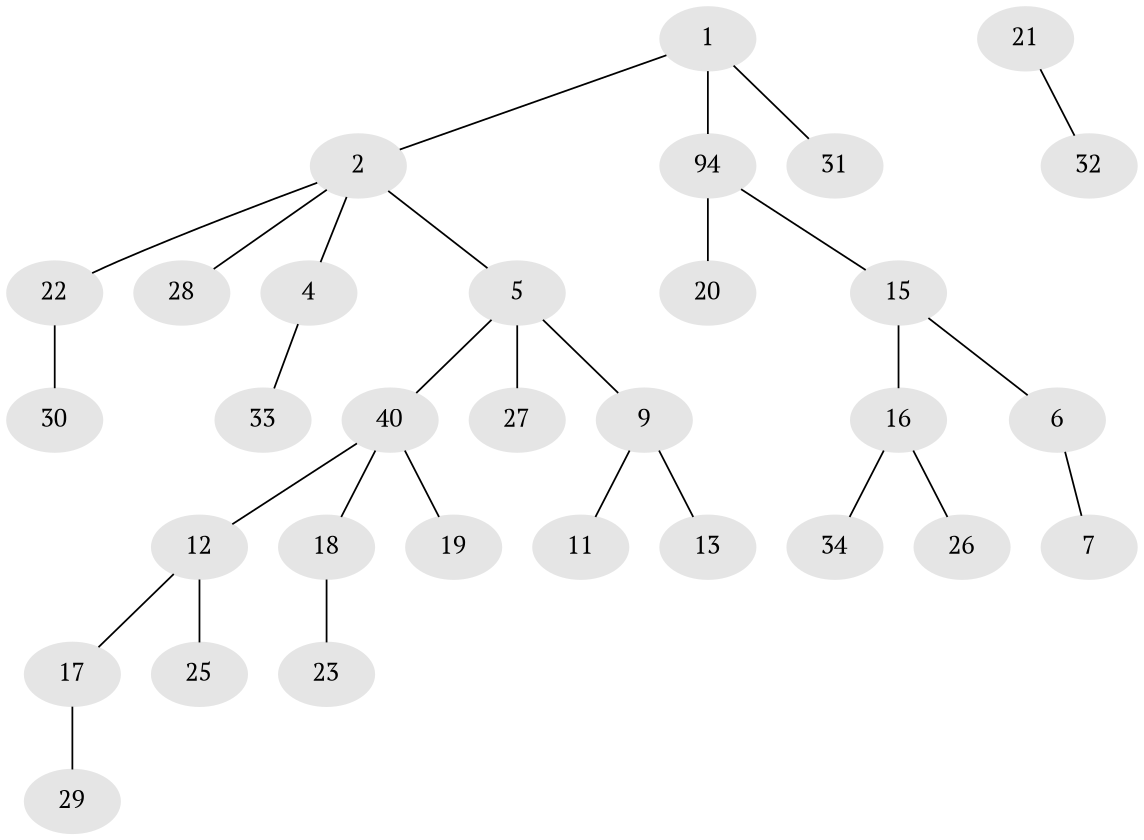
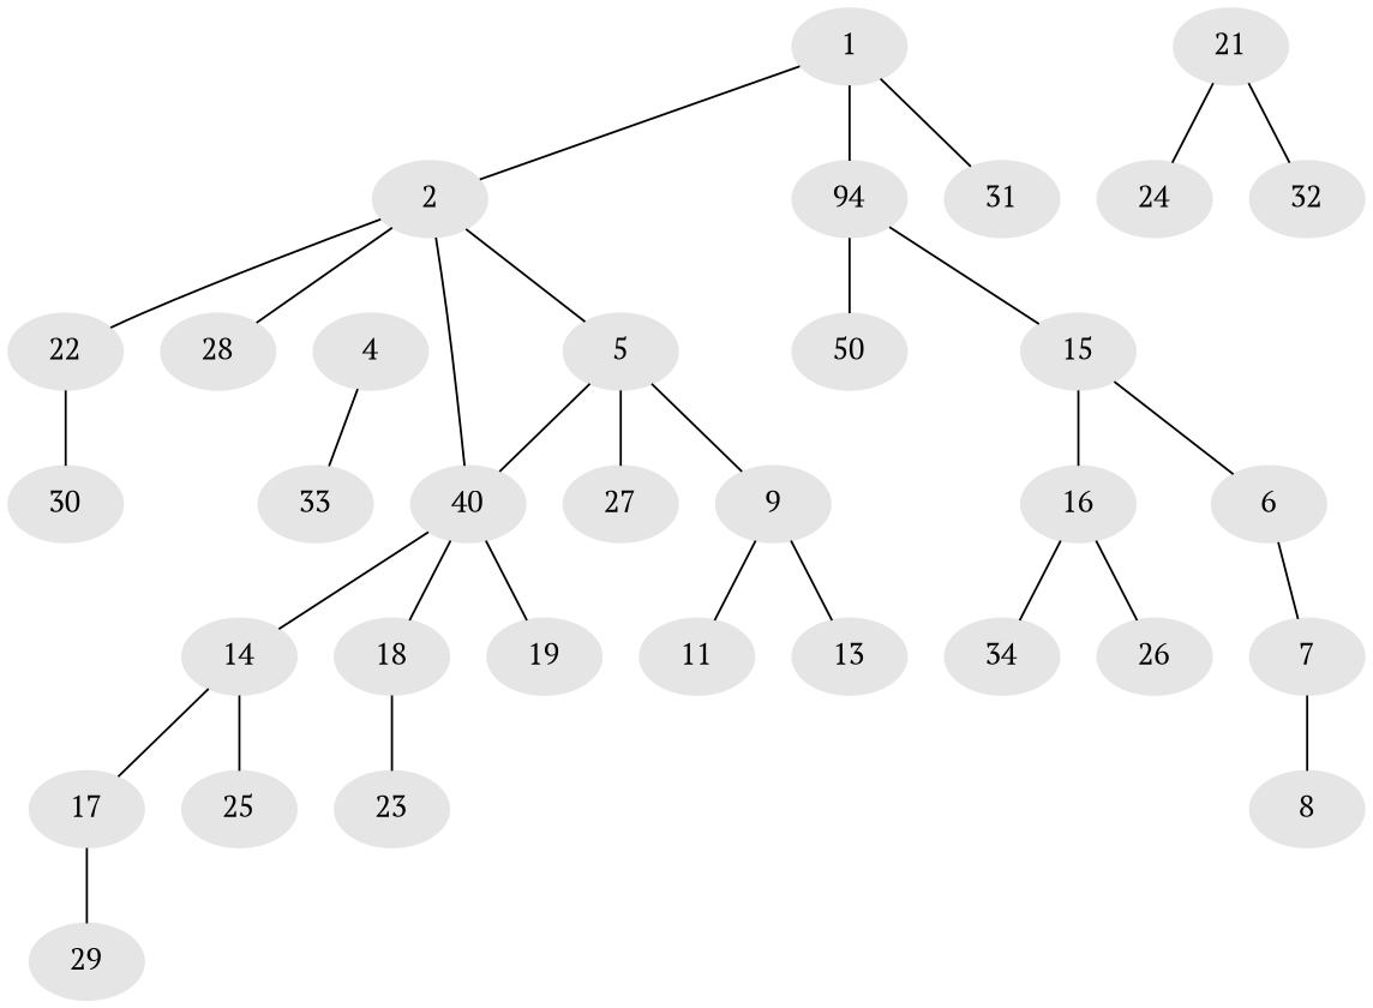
  graph {
    fontname="PT Serif"
    node [color=gray90 fontname="PT Serif" style=filled]
    edge [fontname="PT Serif" weight=1.0]
    1
    2
    n3 [label=94]
    31
    4
    5
    22
    28
    6
    7
    15
-   20
+   20 [label=50]
    33
    9
    n15 [label=40]
    27
    30
    11
    13
-   12
+   12 [label=14]
    18
    19
+   8
    17
    25
    23
    29
    16
    26
    34
    21
+   24
    32
    1 -- 2
    1 -- n3
    1 -- 31
-   2 -- 4
+   2 -- n15
    2 -- 5
    2 -- 22
    2 -- 28
    n3 -- 15
    n3 -- 20
    4 -- 33
    5 -- 9
    5 -- n15
    5 -- 27 [weight=3.0]
    22 -- 30
    6 -- 7
+   7 -- 8 [weight=2.0]
    15 -- 6
    15 -- 16 [weight=2.0]
    9 -- 11
    9 -- 13
    n15 -- 12
    n15 -- 18
    n15 -- 19
    12 -- 17
    12 -- 25
    18 -- 23
    17 -- 29
    16 -- 26
    16 -- 34
+   21 -- 24
    21 -- 32
  }
